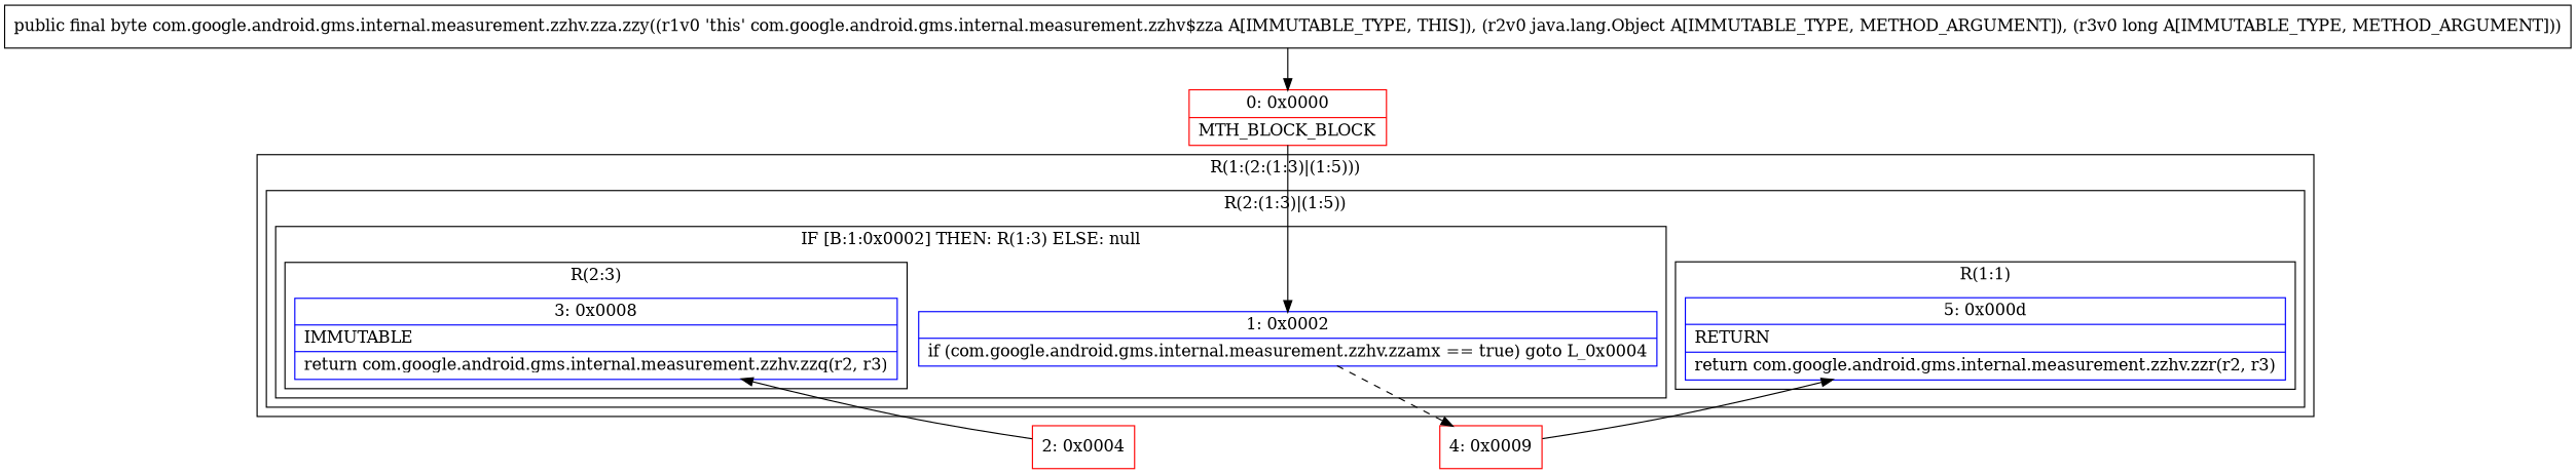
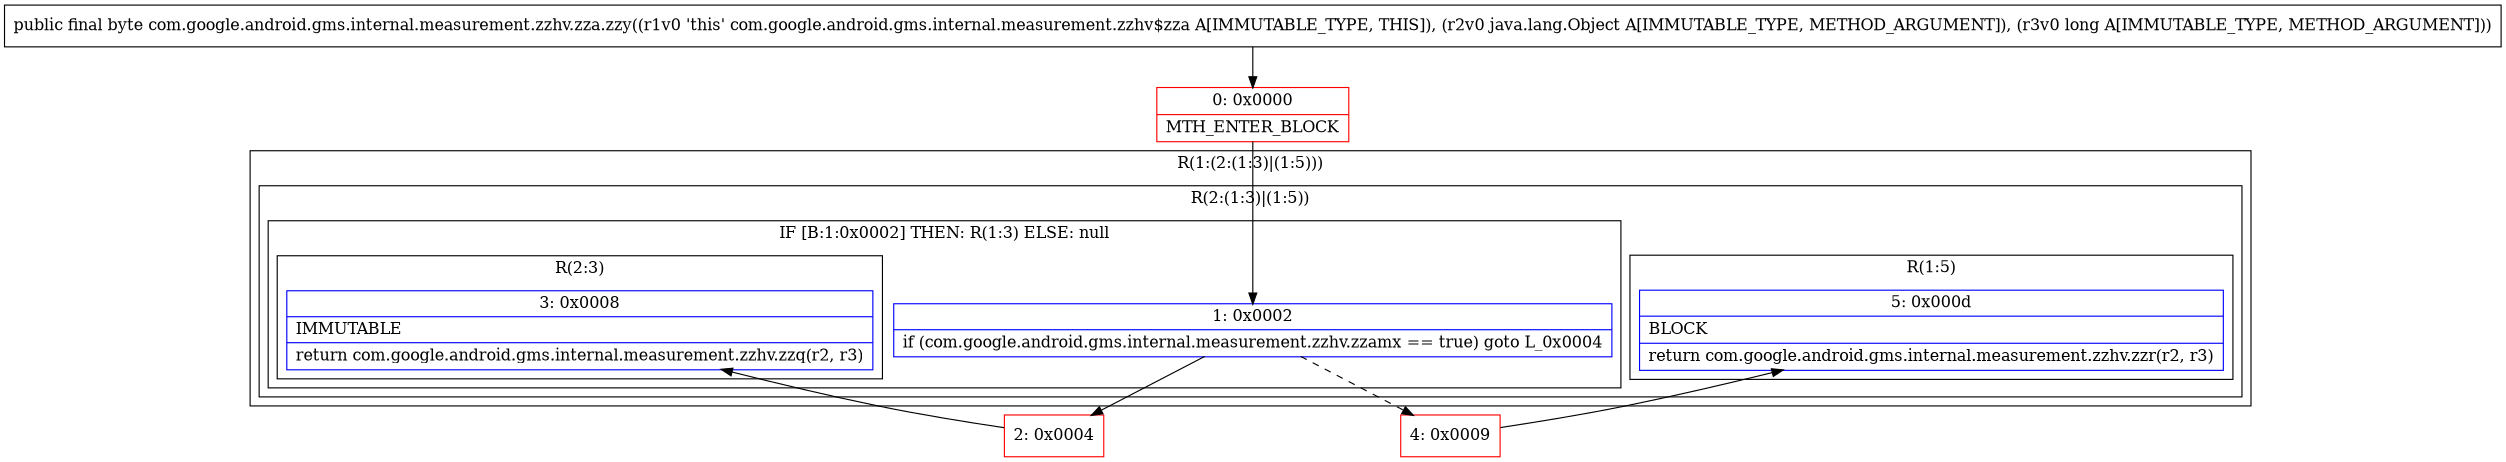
  digraph {
    node [color=blue shape=record]
    n1 [label="{3\:\ 0x0008|IMMUTABLE\l|return com.google.android.gms.internal.measurement.zzhv.zzq(r2, r3)\l}"]
    n2 [label="{1\:\ 0x0002|if (com.google.android.gms.internal.measurement.zzhv.zzamx == true) goto L_0x0004\l}"]
-   n3 [label="{5\:\ 0x000d|RETURN\l|return com.google.android.gms.internal.measurement.zzhv.zzr(r2, r3)\l}"]
+   n3 [label="{5\:\ 0x000d|BLOCK\l|return com.google.android.gms.internal.measurement.zzhv.zzr(r2, r3)\l}"]
    n4 [color=red label="{2\:\ 0x0004}"]
    n5 [color=red label="{4\:\ 0x0009}"]
-   n6 [color=red label="{0\:\ 0x0000|MTH_BLOCK_BLOCK\l}"]
+   n6 [color=red label="{0\:\ 0x0000|MTH_ENTER_BLOCK\l}"]
    n7 [label="{public final byte com.google.android.gms.internal.measurement.zzhv.zza.zzy((r1v0 'this' com.google.android.gms.internal.measurement.zzhv$zza A[IMMUTABLE_TYPE, THIS]), (r2v0 java.lang.Object A[IMMUTABLE_TYPE, METHOD_ARGUMENT]), (r3v0 long A[IMMUTABLE_TYPE, METHOD_ARGUMENT])) }" color=""]
    subgraph cluster_1 {
      label="R(1:(2:(1:3)|(1:5)))"
      subgraph cluster_2 {
        label="R(2:(1:3)|(1:5))"
        subgraph cluster_3 {
          label="IF [B:1:0x0002] THEN: R(1:3) ELSE: null"
          n2
          subgraph cluster_4 {
            label="R(2:3)"
            n1
          }
        }
        subgraph cluster_5 {
-         label="R(1:1)"
+         label="R(1:5)"
          n3
        }
      }
    }
+   n2 -> n4
    n2 -> n5 [style=dashed]
    n4 -> n1
    n5 -> n3
    n6 -> n2
    n7 -> n6
  }
